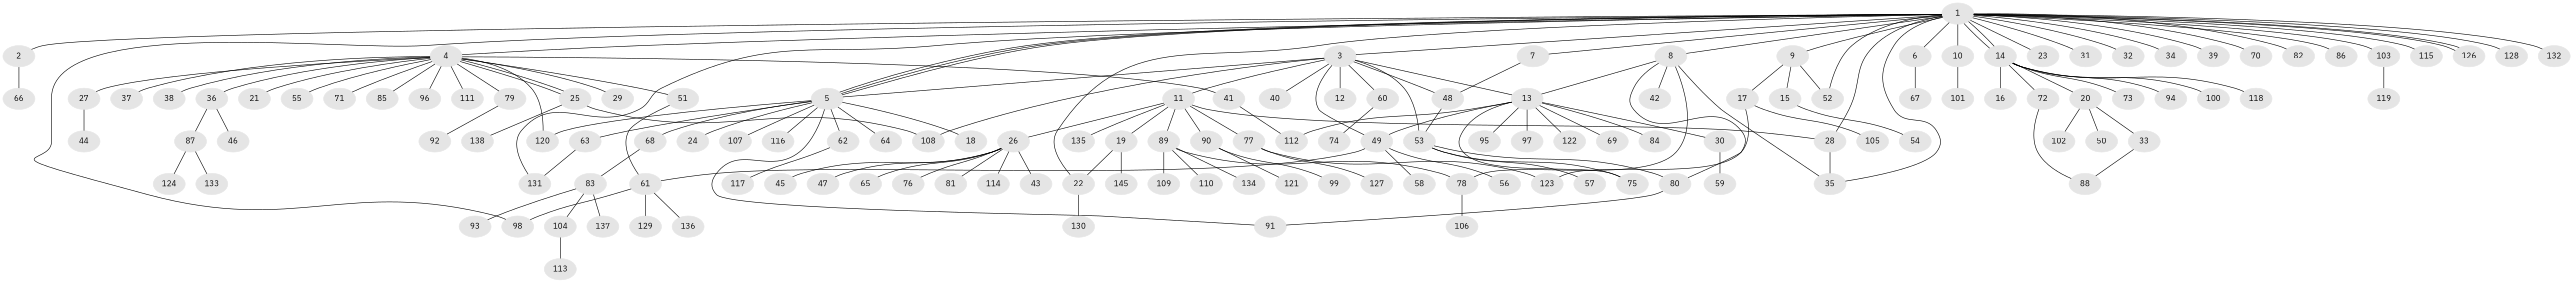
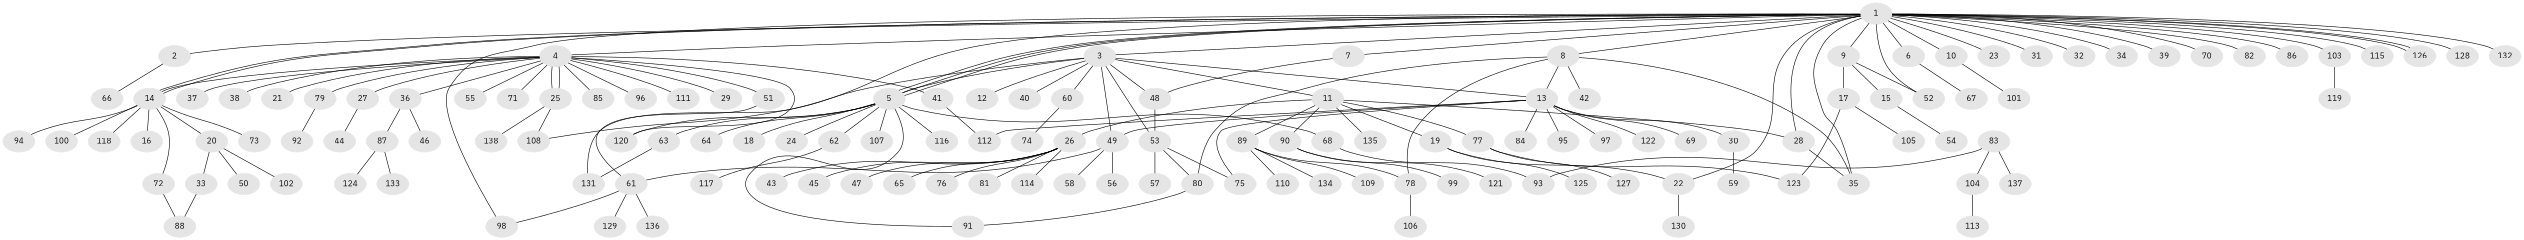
  graph {
    fontname="IBM Plex Sans"
    node [color=gray90 fontname="IBM Plex Sans" style=filled]
    edge [fontname="IBM Plex Sans"]
    1
    2
    3
    4
    5
    6
    7
    8
    9
    10
    14
    22
    23
    28
    31
    32
    34
    35
    39
    52
    70
    82
    86
    98
    103
    115
    126
    128
    131
    132
    66
    11
    12
    13
    40
    48
    49
    53
    60
    108
    21
    25
    27
    29
    36
    37
    38
    41
    51
    55
    71
    79
    85
    96
    111
    120
    18
    24
    62
    63
    64
    68
    91
    107
    116
    67
    42
    78
    80
    15
    17
    101
    16
    20
    72
    73
    94
    100
    118
    130
    119
    19
    26
    77
    89
    90
    135
    30
    69
    75
    84
    95
    97
    112
    122
    56
    58
    61
    57
    74
    138
    44
    46
    87
    92
    117
    83
    106
    54
    105
    123
-   125 [label=145]
+   125
    43
    45
    47
    65
    76
    81
    114
    127
    109
    110
    134
    99
    121
    59
    33
    50
    102
    88
    124
    133
    129
    136
    93
    104
    137
    113
    1 -- 2
    1 -- 3
    1 -- 4
    1 -- 5
    1 -- 5
    1 -- 5
    1 -- 6
    1 -- 7
    1 -- 8
    1 -- 9
    1 -- 10
    1 -- 14
    1 -- 14
    1 -- 22
    1 -- 23
    1 -- 28
    1 -- 31
    1 -- 32
    1 -- 34
    1 -- 35
    1 -- 39
    1 -- 52
    1 -- 70
    1 -- 82
    1 -- 86
    1 -- 98
    1 -- 103
    1 -- 115
    1 -- 126
    1 -- 126
    1 -- 128
    1 -- 131
    1 -- 132
    2 -- 66
    3 -- 5
    3 -- 11
    3 -- 12
    3 -- 13
    3 -- 40
    3 -- 48
    3 -- 49
    3 -- 53
    3 -- 60
    3 -- 108
+   4 -- 14
    4 -- 21
    4 -- 25
    4 -- 25
    4 -- 27
    4 -- 29
    4 -- 36
    4 -- 37
    4 -- 38
    4 -- 41
    4 -- 51
    4 -- 55
    4 -- 71
    4 -- 79
    4 -- 85
    4 -- 96
    4 -- 111
    4 -- 120
    5 -- 120
    5 -- 18
    5 -- 24
    5 -- 62
    5 -- 63
    5 -- 64
    5 -- 68
    5 -- 91
    5 -- 107
    5 -- 116
    6 -- 67
    7 -- 48
    8 -- 35
    8 -- 13
    8 -- 42
    8 -- 78
    8 -- 80
    9 -- 52
    9 -- 15
    9 -- 17
    10 -- 101
    14 -- 16
    14 -- 20
    14 -- 72
    14 -- 73
    14 -- 94
    14 -- 100
    14 -- 118
    22 -- 130
    28 -- 35
    103 -- 119
    11 -- 28
    11 -- 19
    11 -- 26
    11 -- 77
    11 -- 89
    11 -- 90
    11 -- 135
    13 -- 49
    13 -- 30
    13 -- 69
    13 -- 75
    13 -- 84
    13 -- 95
    13 -- 97
    13 -- 112
    13 -- 122
    48 -- 53
    49 -- 56
    49 -- 58
    49 -- 61
    53 -- 80
    53 -- 75
    53 -- 57
    60 -- 74
    25 -- 108
    25 -- 138
    27 -- 44
    36 -- 46
    36 -- 87
    41 -- 112
    51 -- 61
    79 -- 92
    62 -- 117
    63 -- 131
-   68 -- 83
+   68 -- 93
    78 -- 106
    80 -- 91
    15 -- 54
    17 -- 105
    17 -- 123
    20 -- 33
    20 -- 50
    20 -- 102
    72 -- 88
    19 -- 22
    19 -- 125
    26 -- 43
    26 -- 45
    26 -- 47
    26 -- 65
    26 -- 76
    26 -- 81
    26 -- 114
    77 -- 123
    77 -- 127
    89 -- 78
    89 -- 109
    89 -- 110
    89 -- 134
    90 -- 99
    90 -- 121
    30 -- 59
    61 -- 98
    61 -- 129
    61 -- 136
    87 -- 124
    87 -- 133
    83 -- 93
    83 -- 104
    83 -- 137
    33 -- 88
    104 -- 113
  }
